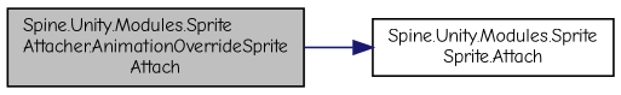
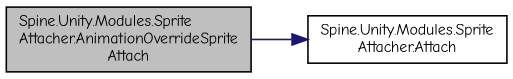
  digraph {
    rankdir=LR
    fontname="Comic Neue"
    node [color=black fontname="Comic Neue" fontsize=10 shape=record style=filled]
    n1 [fillcolor=grey75 fontcolor=black height=0.2 label="Spine.Unity.Modules.Sprite\lAttacher.AnimationOverrideSprite\lAttach" width=0.4]
-   n2 [fillcolor=white height=0.2 label="Spine.Unity.Modules.Sprite\lSprite.Attach" width=0.4]
+   n2 [fillcolor=white height=0.2 label="Spine.Unity.Modules.Sprite\lAttacher.Attach" width=0.4]
    n1 -> n2 [color=midnightblue fontname="Comic Neue" fontsize=10 labelfontname=Helvetica labelfontsize=10 style=solid]
  }
